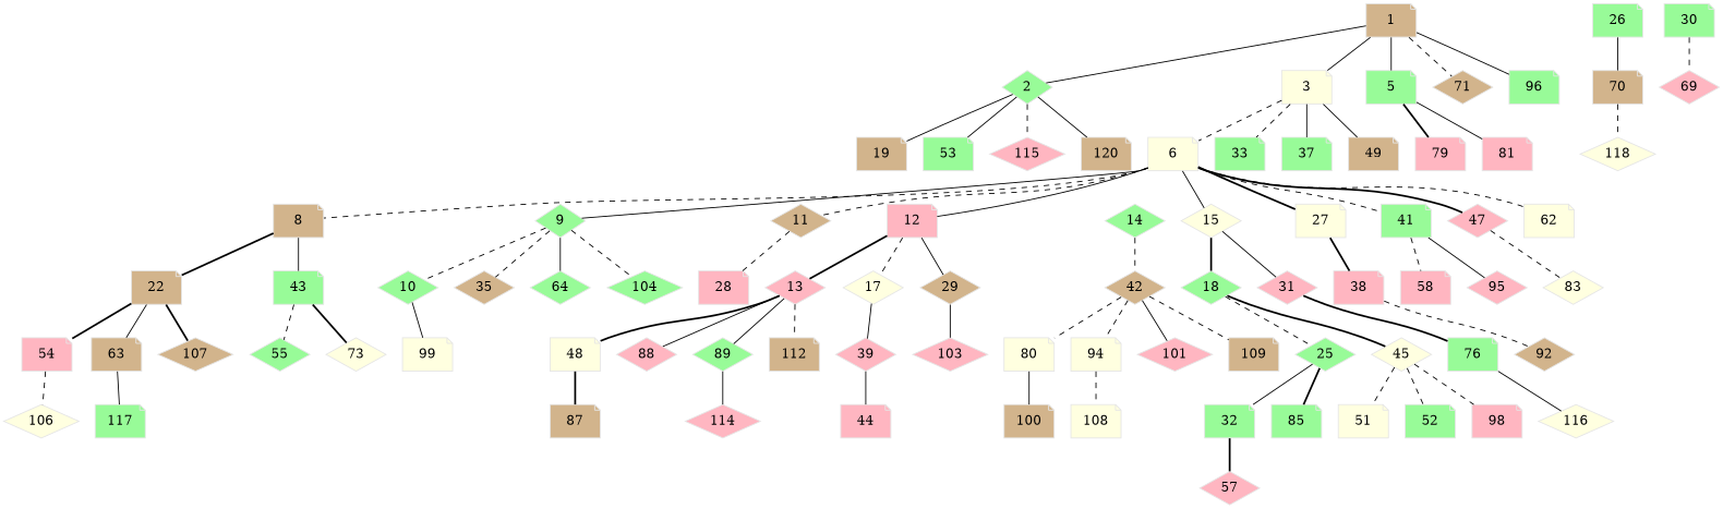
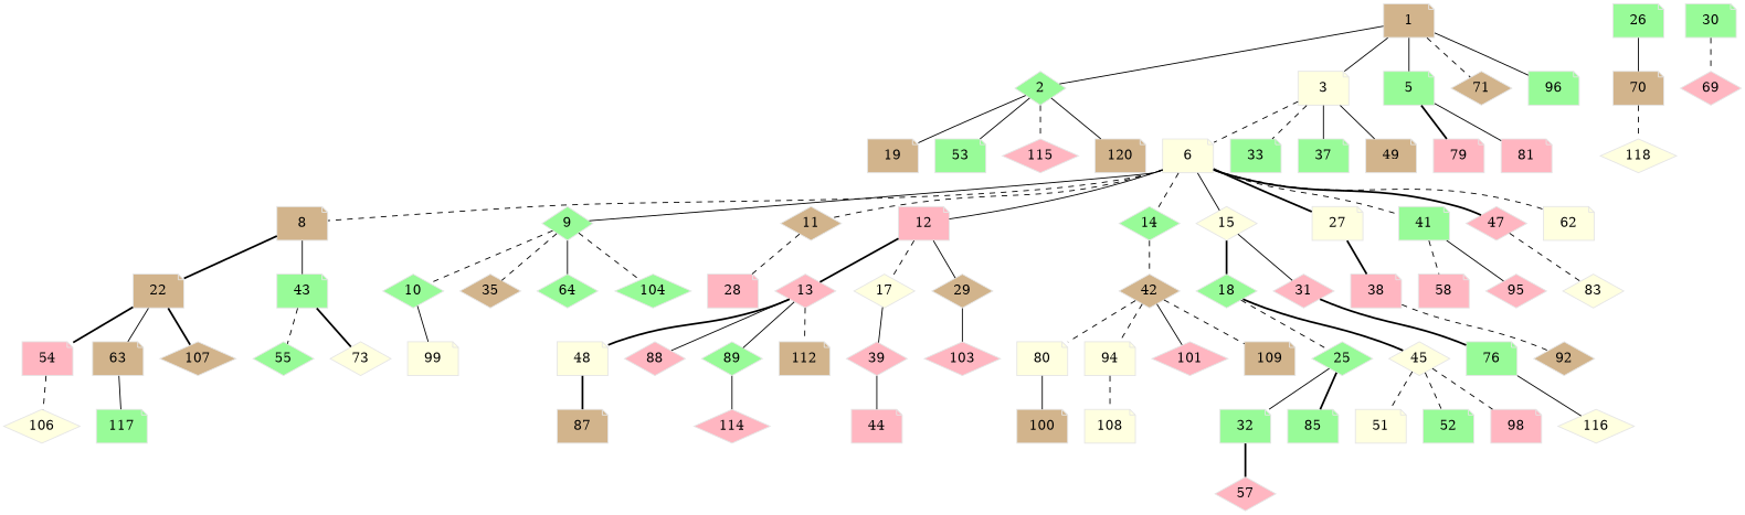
  graph {
    node [color=gray90 fillcolor=palegreen shape=note style=filled]
    edge [style=solid]
    1 [fillcolor=tan super="+82"]
    2 [shape=diamond super="+72"]
    3 [fillcolor=lightyellow super="+4"]
    5 [super="+50"]
    71 [fillcolor=tan shape=diamond]
    96
    19 [fillcolor=tan]
    53
    115 [fillcolor=lightpink shape=diamond]
    120 [fillcolor=tan]
    6 [fillcolor=lightyellow super="+7"]
    33
    37 [super="+102"]
    49 [fillcolor=tan]
    79 [fillcolor=lightpink]
    81 [fillcolor=lightpink]
    8 [fillcolor=tan]
    9 [shape=diamond super="+122"]
    11 [fillcolor=tan shape=diamond super="+68"]
    12 [fillcolor=lightpink]
    14 [shape=diamond super="+24"]
    15 [fillcolor=lightyellow shape=diamond]
    27 [fillcolor=lightyellow]
    41 [super="+66"]
    47 [fillcolor=lightpink shape=diamond]
    62 [fillcolor=lightyellow]
    22 [fillcolor=tan super="+65"]
    43 [super="+46"]
    10 [shape=diamond super="+21"]
    35 [fillcolor=tan shape=diamond super="+77"]
    64 [shape=diamond super="+123"]
    104 [shape=diamond]
    28 [fillcolor=lightpink super="+93"]
    13 [fillcolor=lightpink shape=diamond super="+16"]
    17 [fillcolor=lightyellow shape=diamond super="+36"]
    29 [fillcolor=tan shape=diamond super="+90"]
    42 [fillcolor=tan shape=diamond super="+111"]
    18 [shape=diamond super="+20"]
    31 [fillcolor=lightpink shape=diamond super="+59"]
    38 [fillcolor=lightpink super="+40"]
    58 [fillcolor=lightpink]
    95 [fillcolor=lightpink shape=diamond]
    83 [fillcolor=lightyellow shape=diamond super="+121"]
    54 [fillcolor=lightpink]
    63 [fillcolor=tan super="+78"]
    107 [fillcolor=tan shape=diamond]
    55 [shape=diamond super="+91"]
    73 [fillcolor=lightyellow shape=diamond super="+105"]
    99 [fillcolor=lightyellow]
    48 [fillcolor=lightyellow super="+84"]
    88 [fillcolor=lightpink shape=diamond]
    89 [shape=diamond]
    112 [fillcolor=tan]
    39 [fillcolor=lightpink shape=diamond super="+86"]
    103 [fillcolor=lightpink shape=diamond]
    26 [super="+75"]
    70 [fillcolor=tan super="+97"]
    87 [fillcolor=tan]
    114 [fillcolor=lightpink shape=diamond]
    80 [fillcolor=lightyellow super="+119"]
    94 [fillcolor=lightyellow super="+113"]
    101 [fillcolor=lightpink shape=diamond]
    109 [fillcolor=tan]
    25 [shape=diamond super="+74"]
    45 [fillcolor=lightyellow shape=diamond super="+60"]
    76 [super="+110"]
    44 [fillcolor=lightpink super="+56"]
    32 [super="+34"]
    85
    51 [fillcolor=lightyellow]
    52
    98 [fillcolor=lightpink]
    106 [fillcolor=lightyellow shape=diamond]
    117
    30 [super="+67"]
    69 [fillcolor=lightpink shape=diamond]
    57 [fillcolor=lightpink shape=diamond]
    118 [fillcolor=lightyellow shape=diamond]
    92 [fillcolor=tan shape=diamond]
    116 [fillcolor=lightyellow shape=diamond]
    100 [fillcolor=tan]
    108 [fillcolor=lightyellow]
    1 -- 2
    1 -- 3
    1 -- 5
    1 -- 71 [style=dashed]
    1 -- 96
    2 -- 19
    2 -- 53
    2 -- 115 [style=dashed]
    2 -- 120
    3 -- 6 [style=dashed]
    3 -- 33 [style=dashed]
    3 -- 37
    3 -- 49
    5 -- 79 [style=bold]
    5 -- 81
    6 -- 8 [style=dashed]
    6 -- 9
    6 -- 11 [style=dashed]
    6 -- 12
+   6 -- 14 [style=dashed]
    6 -- 15
    6 -- 27 [style=bold]
    6 -- 41 [style=dashed]
    6 -- 47 [style=bold]
    6 -- 62 [style=dashed]
    8 -- 22 [style=bold]
    8 -- 43
    9 -- 10 [style=dashed]
    9 -- 35 [style=dashed]
    9 -- 64
    9 -- 104 [style=dashed]
    11 -- 28 [style=dashed]
    12 -- 13 [style=bold]
    12 -- 17 [style=dashed]
    12 -- 29
    14 -- 42 [style=dashed]
    15 -- 18 [style=bold]
    15 -- 31
    27 -- 38 [style=bold]
    41 -- 58 [style=dashed]
    41 -- 95
    47 -- 83 [style=dashed]
    22 -- 54 [style=bold]
    22 -- 63
    22 -- 107 [style=bold]
    43 -- 55 [style=dashed]
    43 -- 73 [style=bold]
    10 -- 99
    13 -- 48 [style=bold]
    13 -- 88
    13 -- 89
    13 -- 112 [style=dashed]
    17 -- 39
    29 -- 103
    42 -- 80 [style=dashed]
    42 -- 94 [style=dashed]
    42 -- 101
    42 -- 109 [style=dashed]
    18 -- 25 [style=dashed]
    18 -- 45 [style=bold]
    31 -- 76 [style=bold]
    38 -- 92 [style=dashed]
    54 -- 106 [style=dashed]
    63 -- 117
    48 -- 87 [style=bold]
    89 -- 114
    39 -- 44
    26 -- 70
    70 -- 118 [style=dashed]
    80 -- 100
    94 -- 108 [style=dashed]
    25 -- 32
    25 -- 85 [style=bold]
    45 -- 51 [style=dashed]
    45 -- 52 [style=dashed]
    45 -- 98 [style=dashed]
    76 -- 116
    32 -- 57 [style=bold]
    30 -- 69 [style=dashed]
  }
